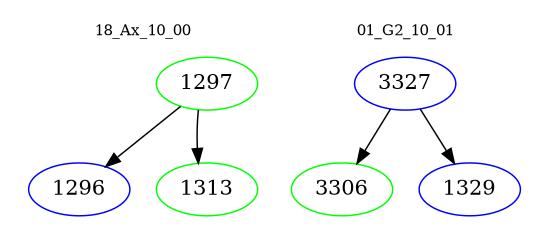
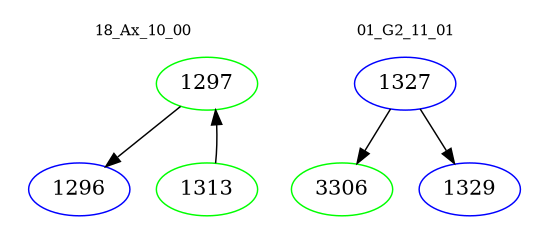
  digraph {
    node [color=green]
    edge [color=black]
    n1 [label=1297]
    n2 [color=blue label=1296]
    n3 [label=1313]
-   n4 [color=blue label=3327]
+   n4 [color=blue label=1327]
    n5 [label=3306]
    n6 [color=blue label=1329]
    subgraph cluster_1 {
      color=white
      fontsize=10
      label="18_Ax_10_00"
      n1
      n2
      n3
    }
    subgraph cluster_2 {
      color=white
      fontsize=10
-     label="01_G2_10_01"
+     label="01_G2_11_01"
      n4
      n5
      n6
    }
    n1 -> n2
-   n1 -> n3
+   n3 -> n1
    n4 -> n5
    n4 -> n6
  }
